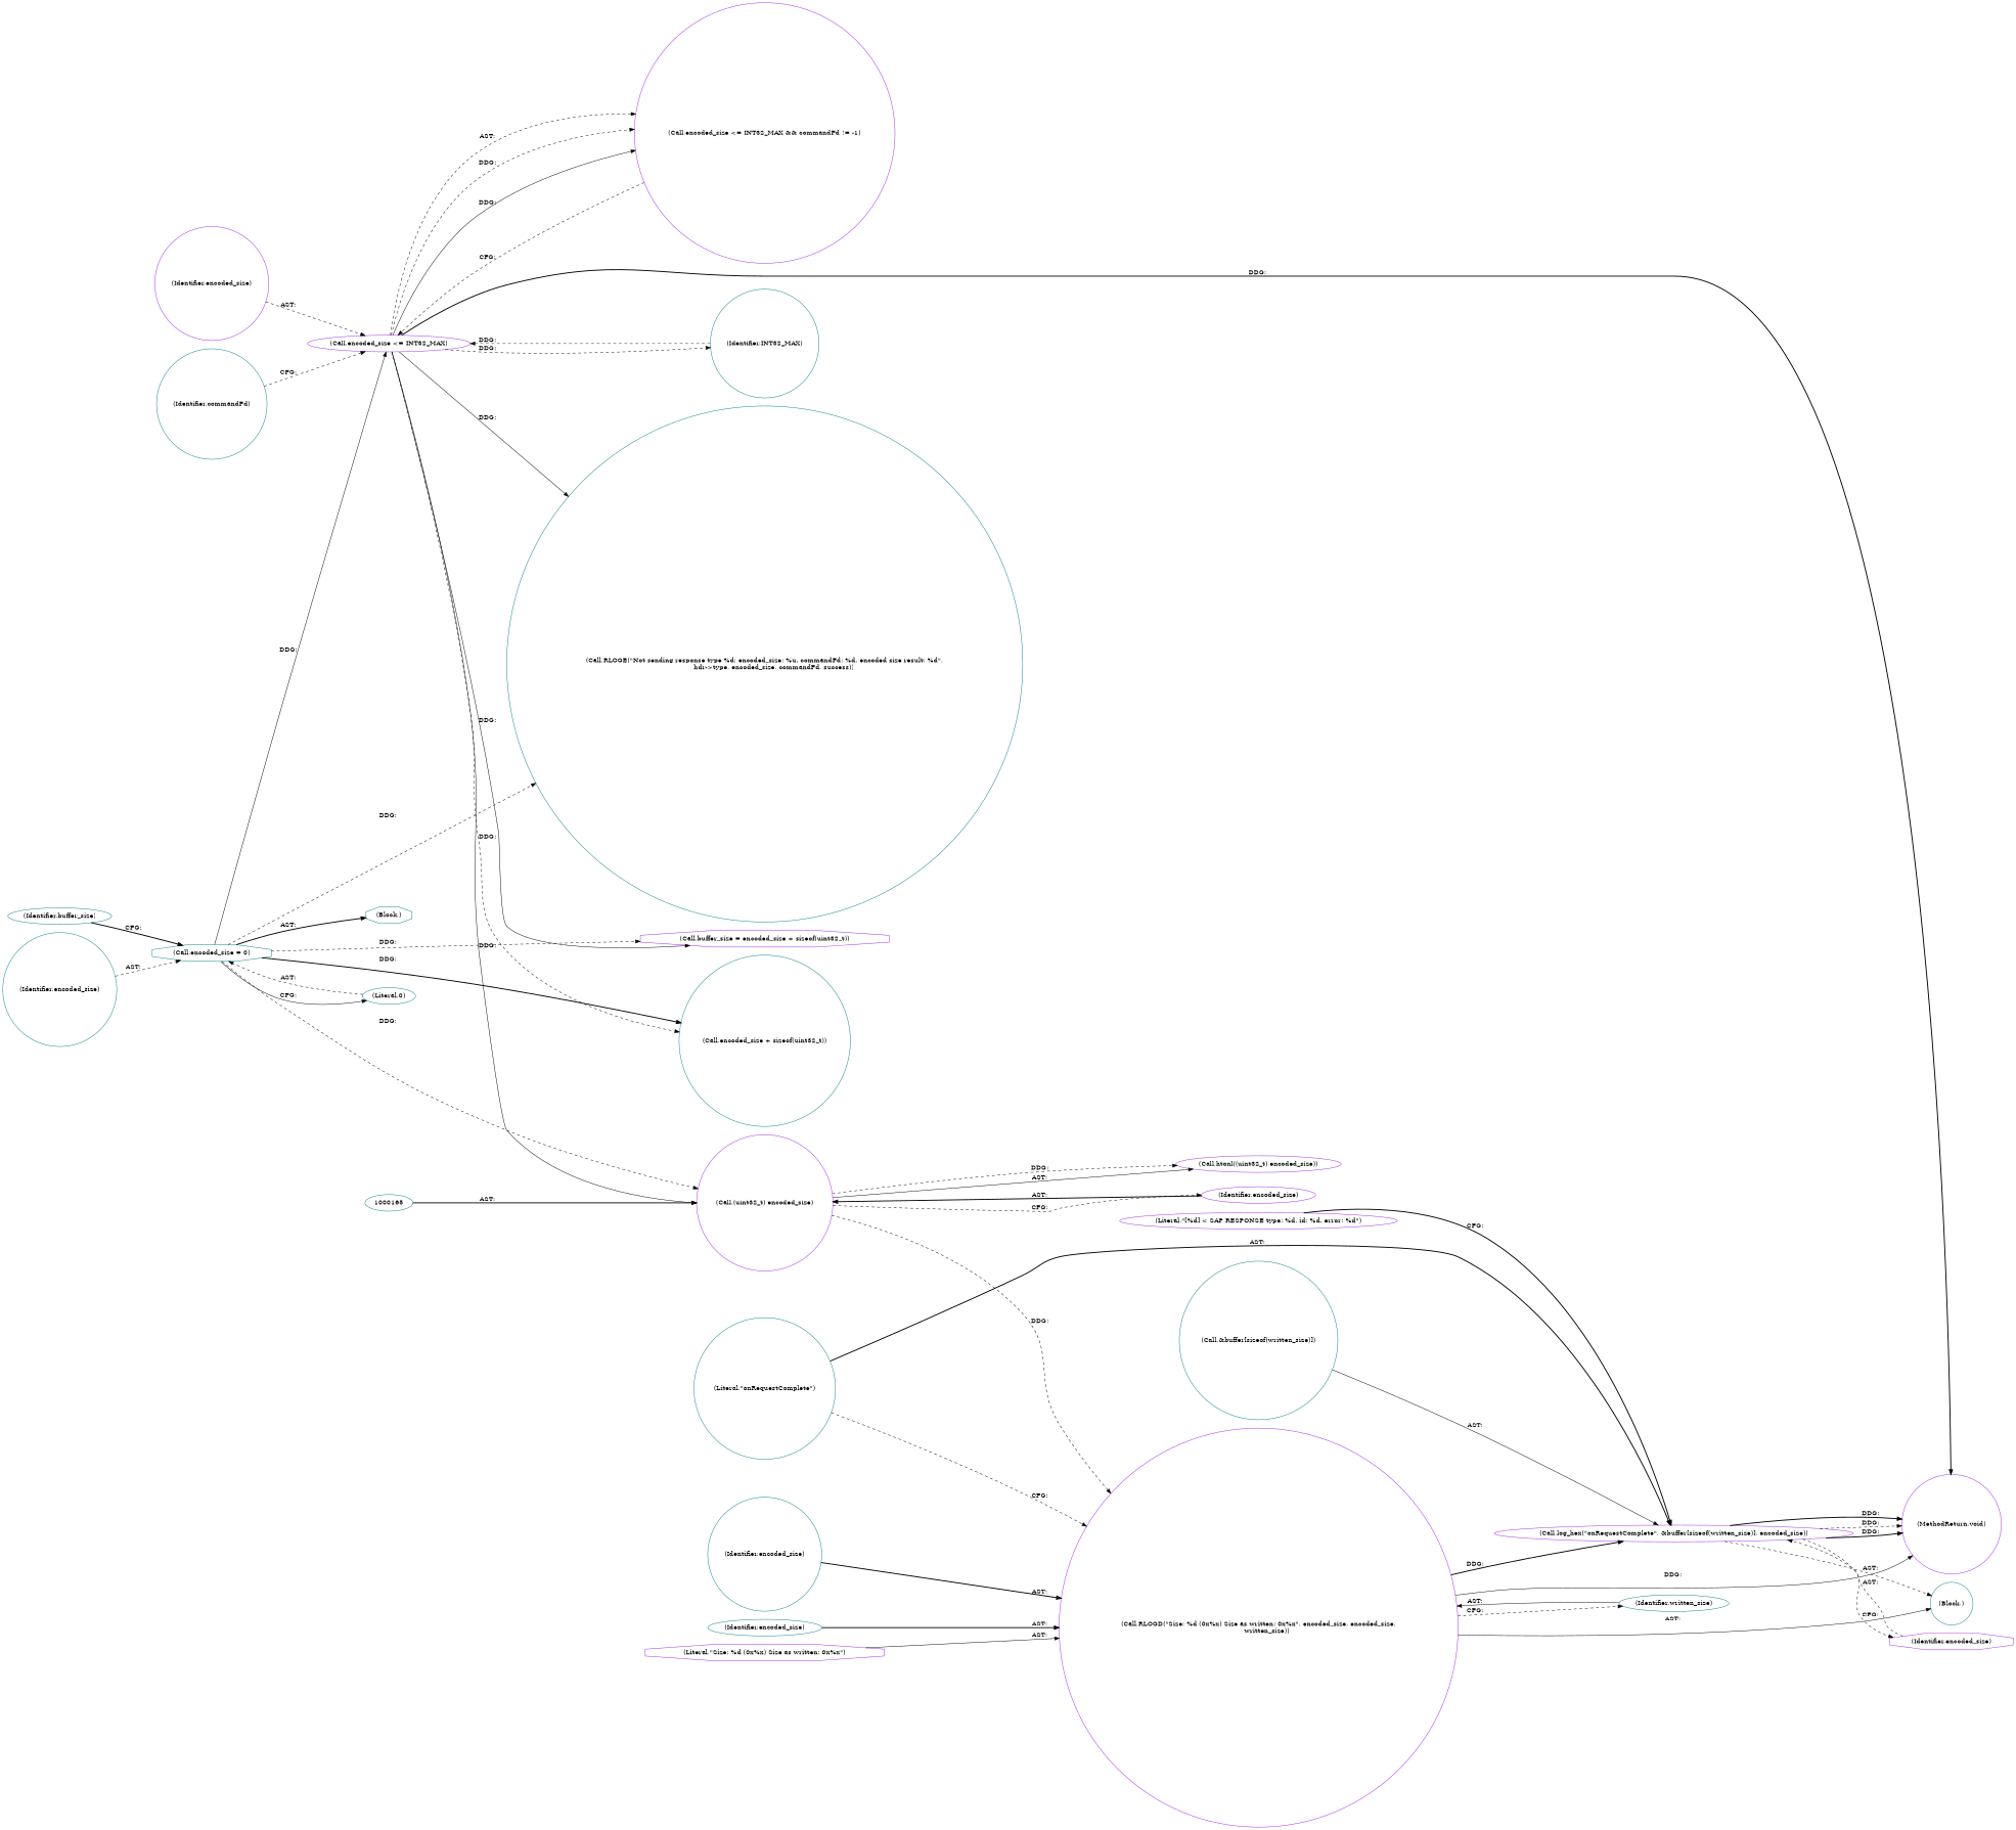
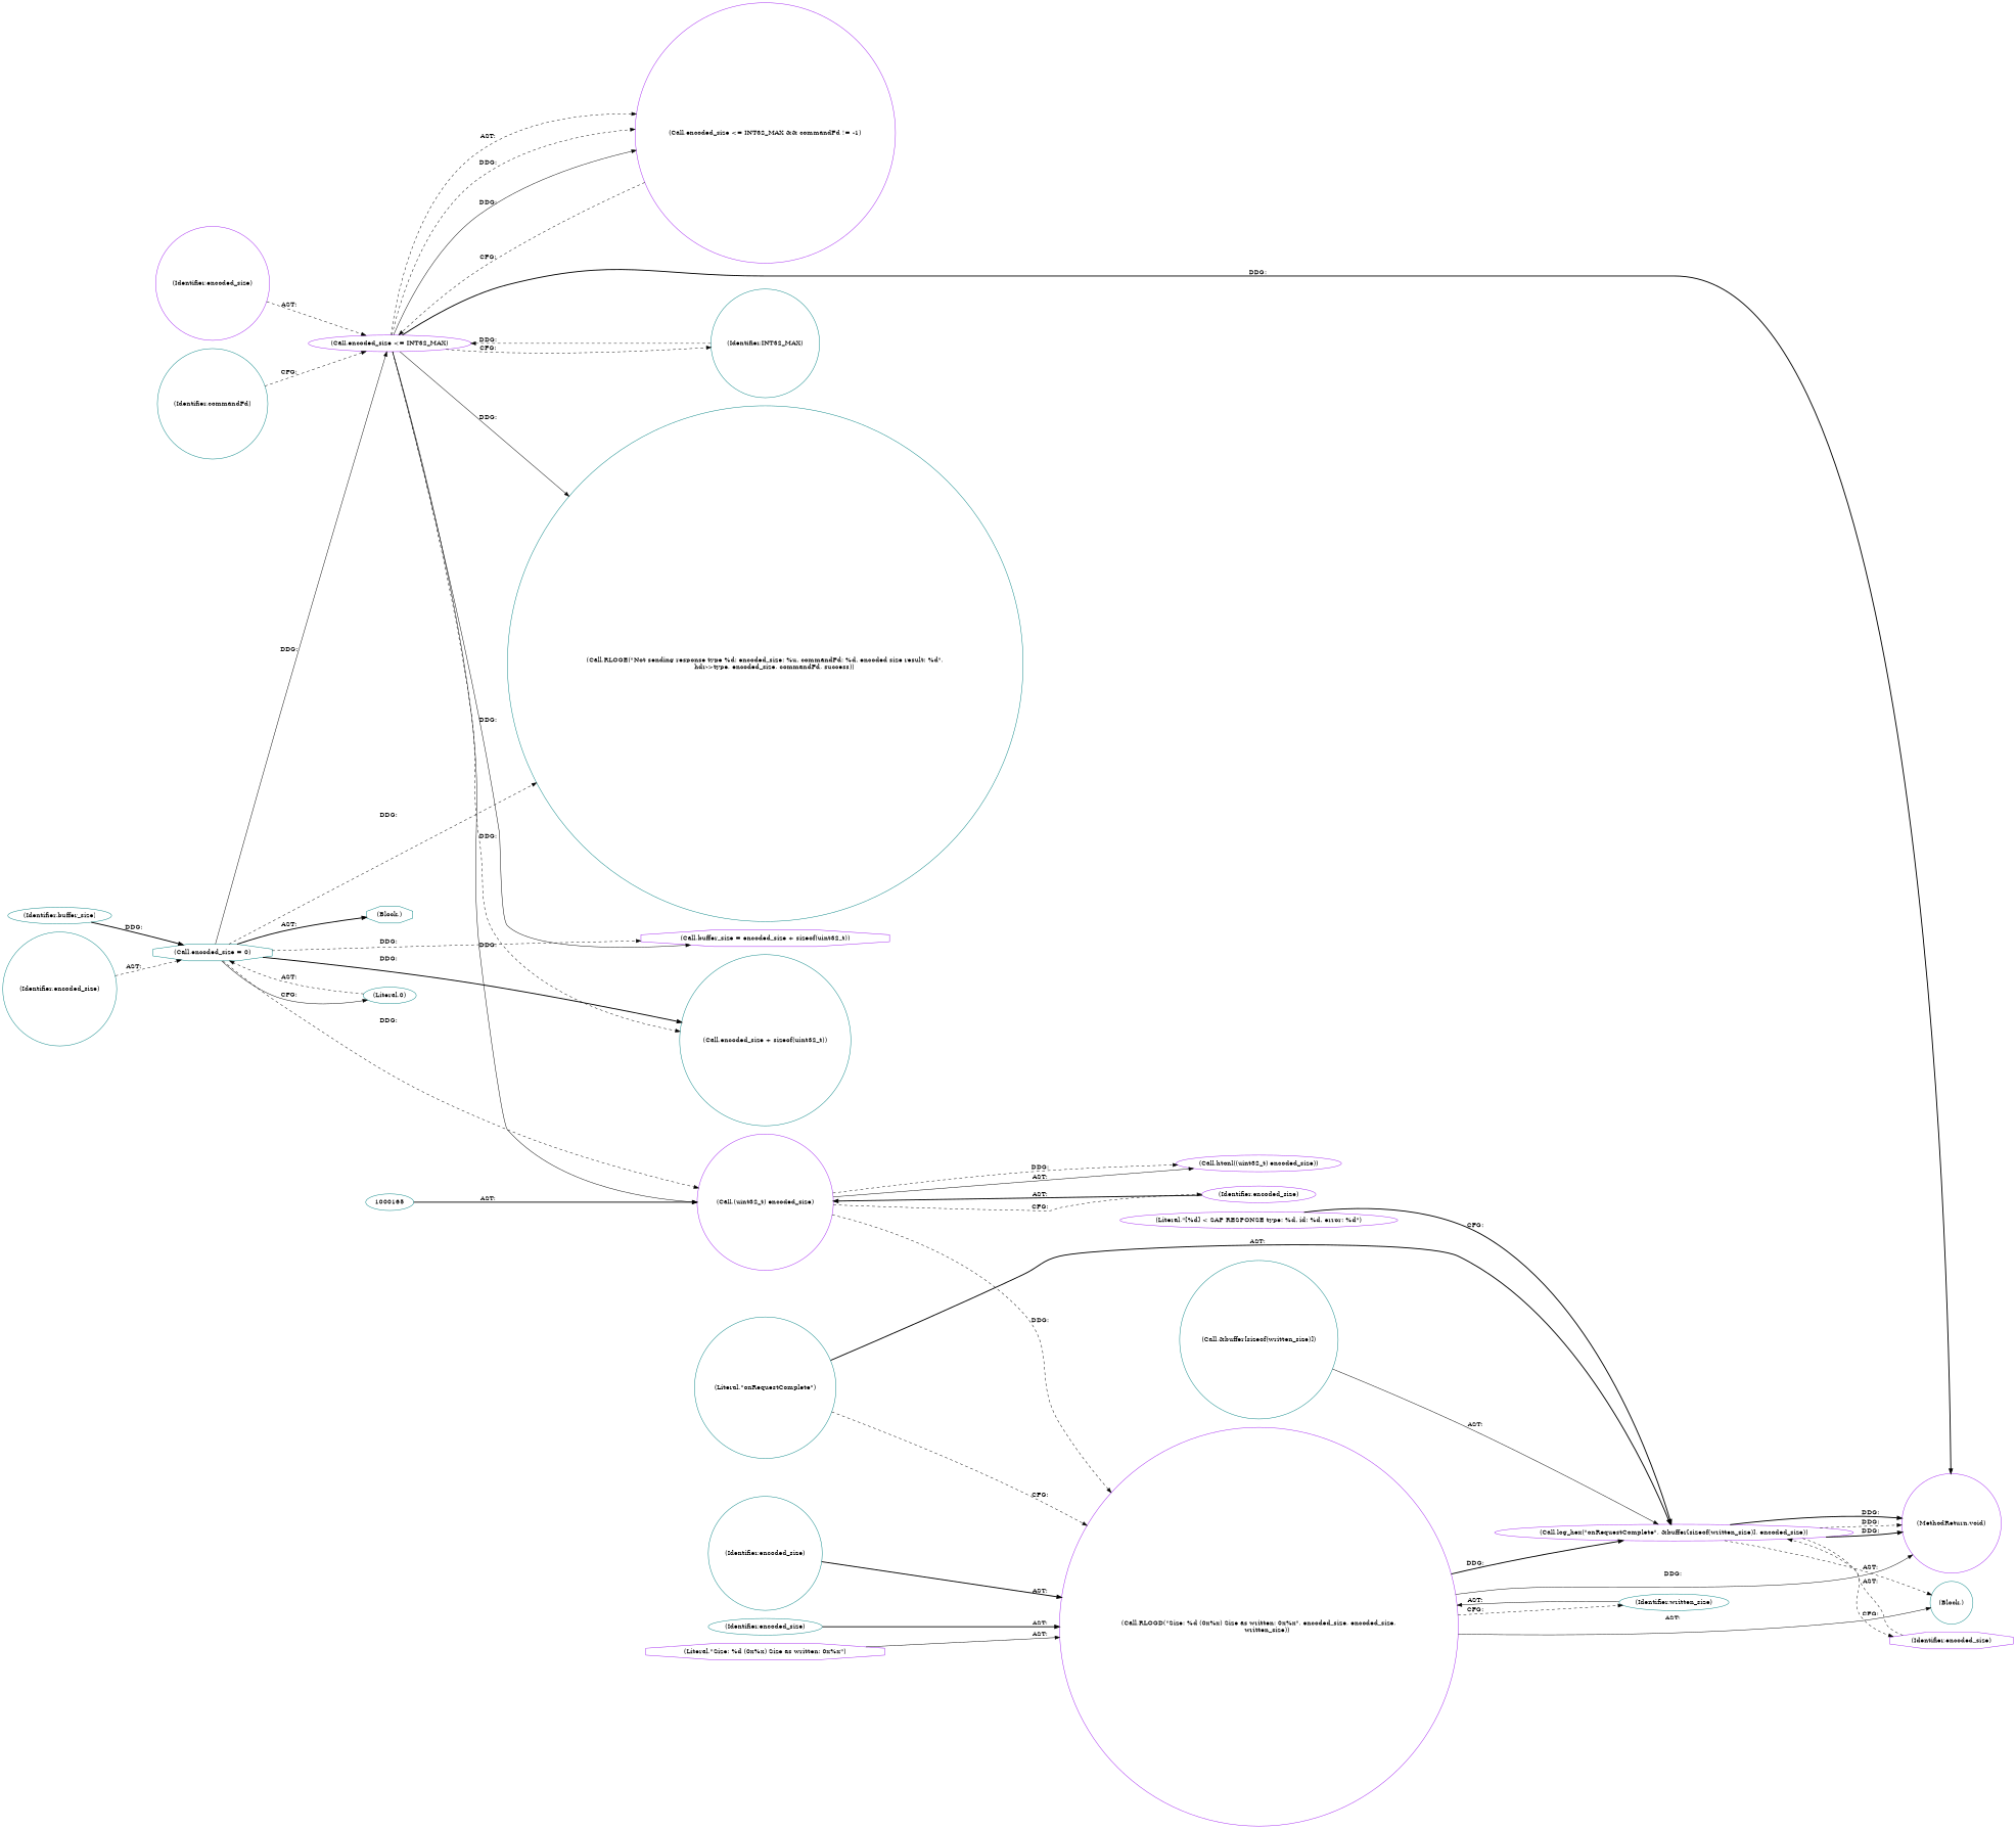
  digraph {
    rankdir=LR
    node [color=teal shape=circle]
    edge [style=dashed]
    n1 [color=purple label="(Call,log_hex(\"onRequestComplete\", &buffer[sizeof(written_size)], encoded_size))" shape=ellipse]
    n2 [color=purple label="(MethodReturn,void)"]
    n3 [color=purple label="(Identifier,encoded_size)" shape=octagon]
    n4 [label="(Block,)"]
    n5 [color=purple label="(Call,RLOGD(\"Size: %d (0x%x) Size as written: 0x%x\", encoded_size, encoded_size,\n        written_size))"]
    n6 [label="(Identifier,written_size)" shape=ellipse]
    n7 [color=purple label="(Call,(uint32_t) encoded_size)"]
    n8 [color=purple label="(Call,htonl((uint32_t) encoded_size))" shape=ellipse]
    n9 [color=purple label="(Identifier,encoded_size)" shape=ellipse]
    n10 [label="(Call,encoded_size = 0)" shape=octagon]
    n11 [color=purple label="(Call,encoded_size <= INT32_MAX)" shape=ellipse]
    n12 [color=purple label="(Call,buffer_size = encoded_size + sizeof(uint32_t))" shape=octagon]
    n13 [label="(Literal,0)" shape=ellipse]
    n14 [label="(Call,encoded_size + sizeof(uint32_t))"]
    n15 [label="(Call,RLOGE(\"Not sending response type %d: encoded_size: %u. commandFd: %d. encoded size result: %d\",\n         hdr->type, encoded_size, commandFd, success))"]
    n16 [label="(Block,)" shape=octagon]
    n17 [label="(Identifier,INT32_MAX)"]
    n18 [color=purple label="(Call,encoded_size <= INT32_MAX && commandFd != -1)"]
    n19 [label="(Identifier,encoded_size)"]
    n20 [label="(Identifier,buffer_size)" shape=ellipse]
    n21 [label="(Identifier,encoded_size)"]
    n22 [label="(Identifier,encoded_size)" shape=ellipse]
    n23 [label="(Call,&buffer[sizeof(written_size)])"]
    n24 [color=purple label="(Identifier,encoded_size)"]
    n25 [color=purple label="(Literal,\"[%d] < SAP RESPONSE type: %d. id: %d. error: %d\")" shape=ellipse]
    n26 [label="(Literal,\"onRequestComplete\")"]
    n27 [color=purple label="(Literal,\"Size: %d (0x%x) Size as written: 0x%x\")" shape=octagon]
    n28 [label="(Identifier,commandFd)"]
    1000165 [shape=ellipse]
    n1 -> n2 [label="DDG: "]
    n1 -> n2 [label="DDG: " style=bold]
    n1 -> n2 [label="DDG: " style=bold]
    n1 -> n3 [label="CFG: "]
    n1 -> n4 [label="AST: "]
    n3 -> n1 [label="AST: "]
    n5 -> n1 [label="DDG: " style=bold]
    n5 -> n2 [label="DDG: " style=solid]
    n5 -> n4 [label="AST: " style=solid]
    n5 -> n6 [label="CFG: "]
    n6 -> n5 [label="AST: " style=solid]
    n7 -> n5 [label="DDG: "]
    n7 -> n8 [label="AST: " style=solid]
    n7 -> n8 [label="DDG: "]
    n7 -> n9 [label="CFG: "]
    n9 -> n7 [label="AST: " style=bold]
    n10 -> n7 [label="DDG: "]
    n10 -> n11 [label="DDG: " style=solid]
    n10 -> n12 [label="DDG: "]
    n10 -> n13 [label="CFG: " style=solid]
    n10 -> n14 [label="DDG: " style=bold]
    n10 -> n15 [label="DDG: "]
    n10 -> n16 [label="AST: " style=bold]
    n11 -> n2 [label="DDG: " style=bold]
    n11 -> n7 [label="DDG: " style=solid]
    n11 -> n12 [label="DDG: " style=solid]
    n11 -> n14 [label="DDG: "]
    n11 -> n15 [label="DDG: " style=solid]
-   n11 -> n17 [label="DDG: "]
+   n11 -> n17 [label="CFG: "]
    n11 -> n18 [label="AST: "]
    n11 -> n18 [label="DDG: "]
    n11 -> n18 [label="DDG: " style=solid]
    n13 -> n10 [label="AST: "]
    n17 -> n11 [label="DDG: "]
    n18 -> n11 [label="CFG: "]
    n19 -> n5 [label="AST: " style=bold]
-   n20 -> n10 [label="CFG: " style=bold]
+   n20 -> n10 [label="DDG: " style=bold]
    n21 -> n10 [label="AST: "]
    n22 -> n5 [label="AST: " style=bold]
    n23 -> n1 [label="AST: " style=solid]
    n24 -> n11 [label="AST: "]
    n25 -> n1 [label="CFG: " style=bold]
    n26 -> n1 [label="AST: " style=bold]
    n26 -> n5 [label="CFG: "]
    n27 -> n5 [label="AST: " style=solid]
    n28 -> n11 [label="CFG: "]
    1000165 -> n7 [label="AST: " style=bold]
  }
